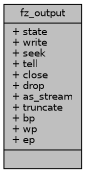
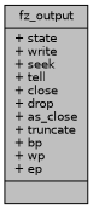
  digraph {
-   n1 [color=black fillcolor=grey75 fontcolor=black fontname=Helvetica fontsize=10 height=0.2 label="{fz_output\n|+ state\l+ write\l+ seek\l+ tell\l+ close\l+ drop\l+ as_stream\l+ truncate\l+ bp\l+ wp\l+ ep\l|}" shape=record style=filled width=0.4]
+   n1 [color=black fillcolor=grey75 fontcolor=black fontname=Helvetica fontsize=10 height=0.2 label="{fz_output\n|+ state\l+ write\l+ seek\l+ tell\l+ close\l+ drop\l+ as_close\l+ truncate\l+ bp\l+ wp\l+ ep\l|}" shape=record style=filled width=0.4]
  }
